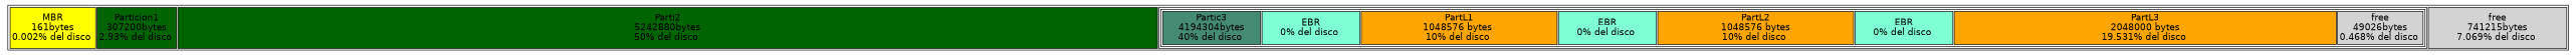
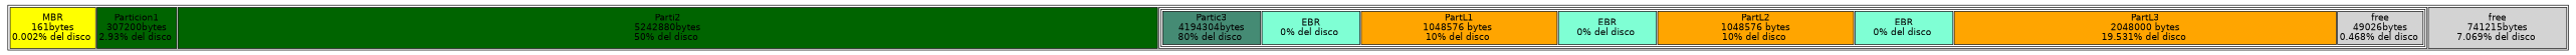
  digraph {
-   n1 [fontname=Helvetica label=< <table>   <tr> <td bgcolor="yellow" width="0px">MBR<br/>161bytes<br/>0.002% del disco </td> <td bgcolor="darkgreen" width="87px">Particion1<br/>307200bytes<br/>2.93% del disco </td> <td bgcolor="darkgreen" width="1500px">Parti2<br/>5242880bytes<br/>50% del disco </td> <td><table><tr> <td bgcolor="aquamarine4" width="150.5px">Partic3<br/>4194304bytes<br/>40% del disco </td> <td bgcolor="aquamarine" width="150.5px">EBR<br/>0% del disco </td> <td bgcolor="orange" width="300px">PartL1<br/>1048576 bytes <br/>10% del disco </td> <td bgcolor="aquamarine" width="150.5px">EBR<br/>0% del disco </td> <td bgcolor="orange" width="300px">PartL2<br/>1048576 bytes<br/>10% del disco </td> <td bgcolor="aquamarine" width="150.5px">EBR<br/>0% del disco </td> <td bgcolor="orange" width="585.938px">PartL3<br/>2048000 bytes<br/>19.531% del disco </td> <td bgcolor="lightgray" width="14.026px">free<br/>49026bytes<br/>0.468% del disco </td> </tr> </table></td> <td bgcolor="lightgray" width="212px">free<br/>741215bytes<br/>7.069% del disco </td> </tr> </table>   > shape=none]
+   n1 [fontname=Helvetica label=< <table>   <tr> <td bgcolor="yellow" width="0px">MBR<br/>161bytes<br/>0.002% del disco </td> <td bgcolor="darkgreen" width="87px">Particion1<br/>307200bytes<br/>2.93% del disco </td> <td bgcolor="darkgreen" width="1500px">Parti2<br/>5242880bytes<br/>50% del disco </td> <td><table><tr> <td bgcolor="aquamarine4" width="150.5px">Partic3<br/>4194304bytes<br/>80% del disco </td> <td bgcolor="aquamarine" width="150.5px">EBR<br/>0% del disco </td> <td bgcolor="orange" width="300px">PartL1<br/>1048576 bytes <br/>10% del disco </td> <td bgcolor="aquamarine" width="150.5px">EBR<br/>0% del disco </td> <td bgcolor="orange" width="300px">PartL2<br/>1048576 bytes<br/>10% del disco </td> <td bgcolor="aquamarine" width="150.5px">EBR<br/>0% del disco </td> <td bgcolor="orange" width="585.938px">PartL3<br/>2048000 bytes<br/>19.531% del disco </td> <td bgcolor="lightgray" width="14.026px">free<br/>49026bytes<br/>0.468% del disco </td> </tr> </table></td> <td bgcolor="lightgray" width="212px">free<br/>741215bytes<br/>7.069% del disco </td> </tr> </table>   > shape=none]
  }
